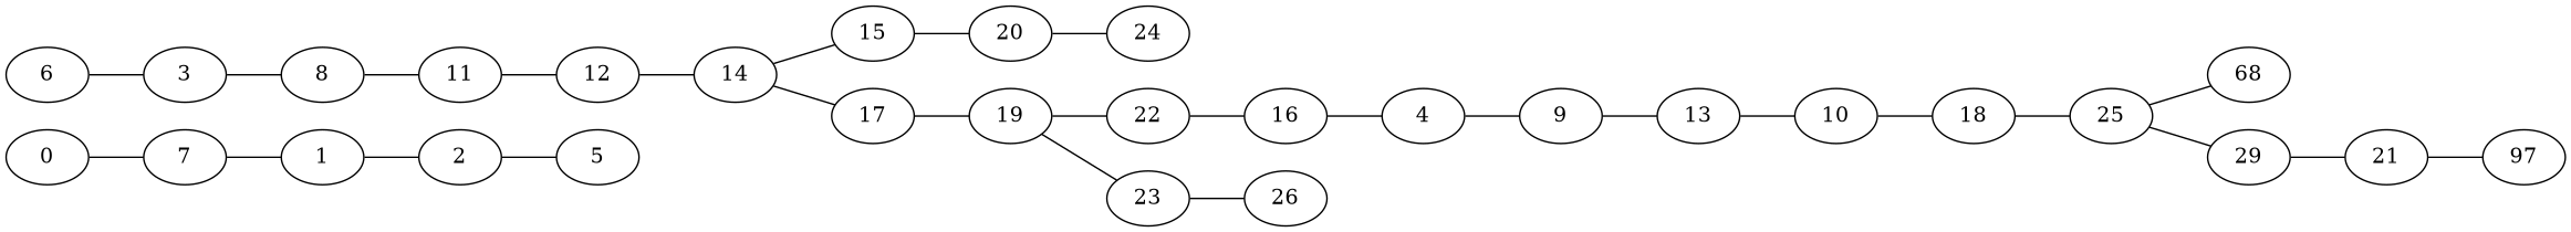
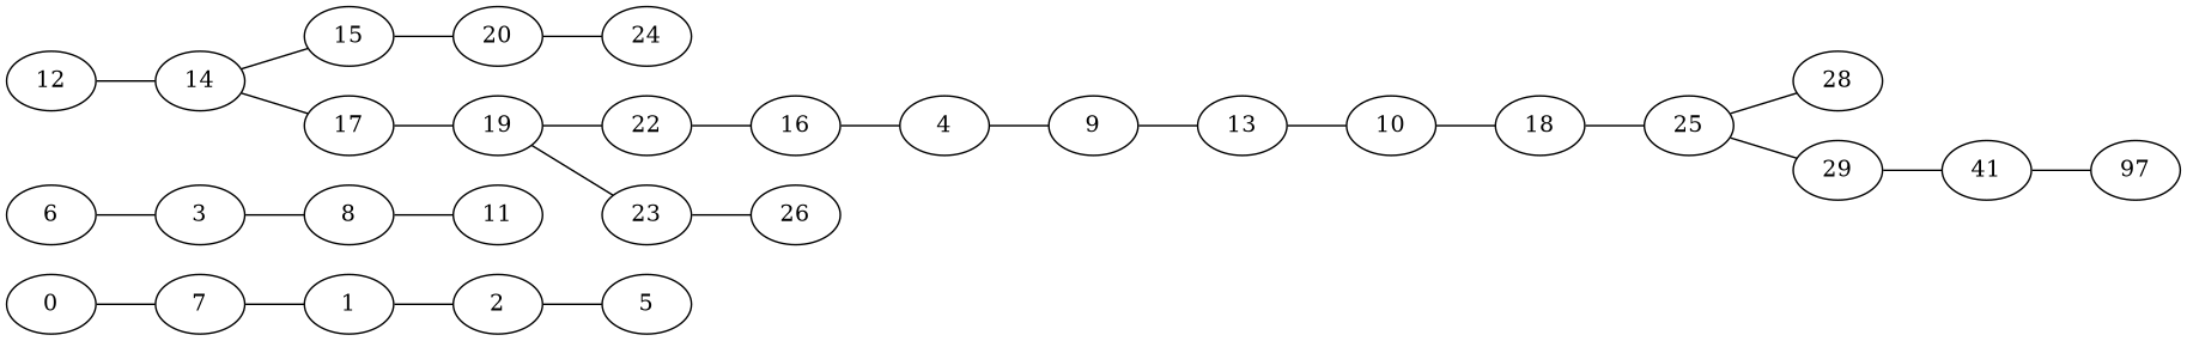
  graph {
    rankdir=LR
    0
    7
    1
    2
    5
    6
    3
    8
    11
    12
    14
    15
    17
    20
    19
    24
    22
    23
    16
    26
    4
    9
    13
    10
    18
    25
-   28 [label=68]
+   28
    29
-   21
+   21 [label=41]
    n30 [label=97]
    0 -- 7
    7 -- 1
    1 -- 2
    2 -- 5
    6 -- 3
    3 -- 8
    8 -- 11
-   11 -- 12
    12 -- 14
    14 -- 15
    14 -- 17
    15 -- 20
    17 -- 19
    20 -- 24
    19 -- 22
    19 -- 23
    22 -- 16
    23 -- 26
    16 -- 4
    4 -- 9
    9 -- 13
    13 -- 10
    10 -- 18
    18 -- 25
    25 -- 28
    25 -- 29
    29 -- 21
    21 -- n30
  }
